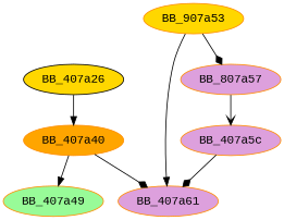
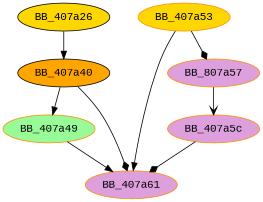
  digraph {
    fontname="Liberation Mono"
    node [color=darkorange fillcolor=plum fontname="Liberation Mono" style=filled]
    edge [arrowhead=normal fontname="Liberation Mono"]
    BB_407a26 [color=black fillcolor=gold]
-   BB_407a40 [fillcolor=orange]
+   BB_407a40 [color=black fillcolor=orange]
    BB_407a49 [fillcolor=palegreen]
    BB_407a61
-   BB_407a53 [fillcolor=gold label=BB_907a53]
+   BB_407a53 [fillcolor=gold]
    n6 [label=BB_807a57]
    BB_407a5c
    BB_407a26 -> BB_407a40
    BB_407a40 -> BB_407a49
    BB_407a40 -> BB_407a61 [arrowhead=diamond]
+   BB_407a49 -> BB_407a61
    BB_407a53 -> BB_407a61
    BB_407a53 -> n6 [arrowhead=diamond]
    n6 -> BB_407a5c [arrowhead=vee]
    BB_407a5c -> BB_407a61 [arrowhead=diamond]
  }
